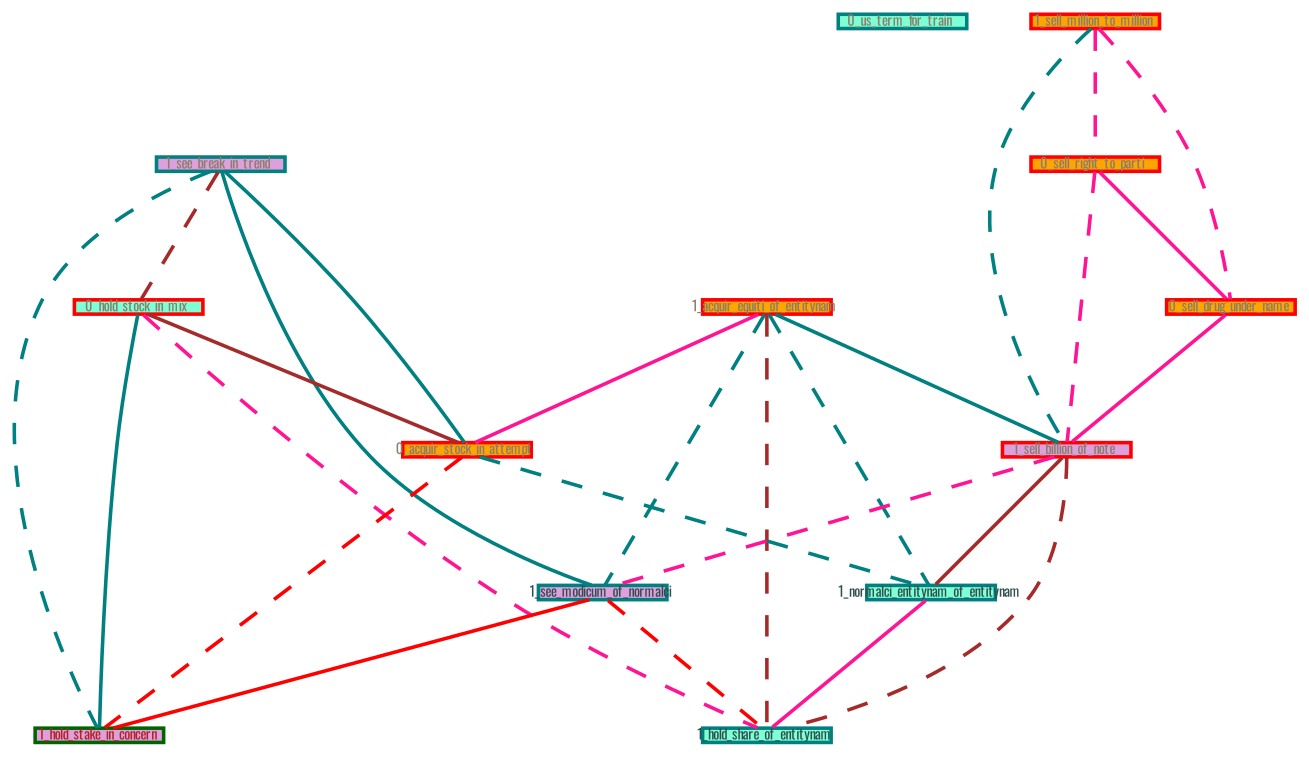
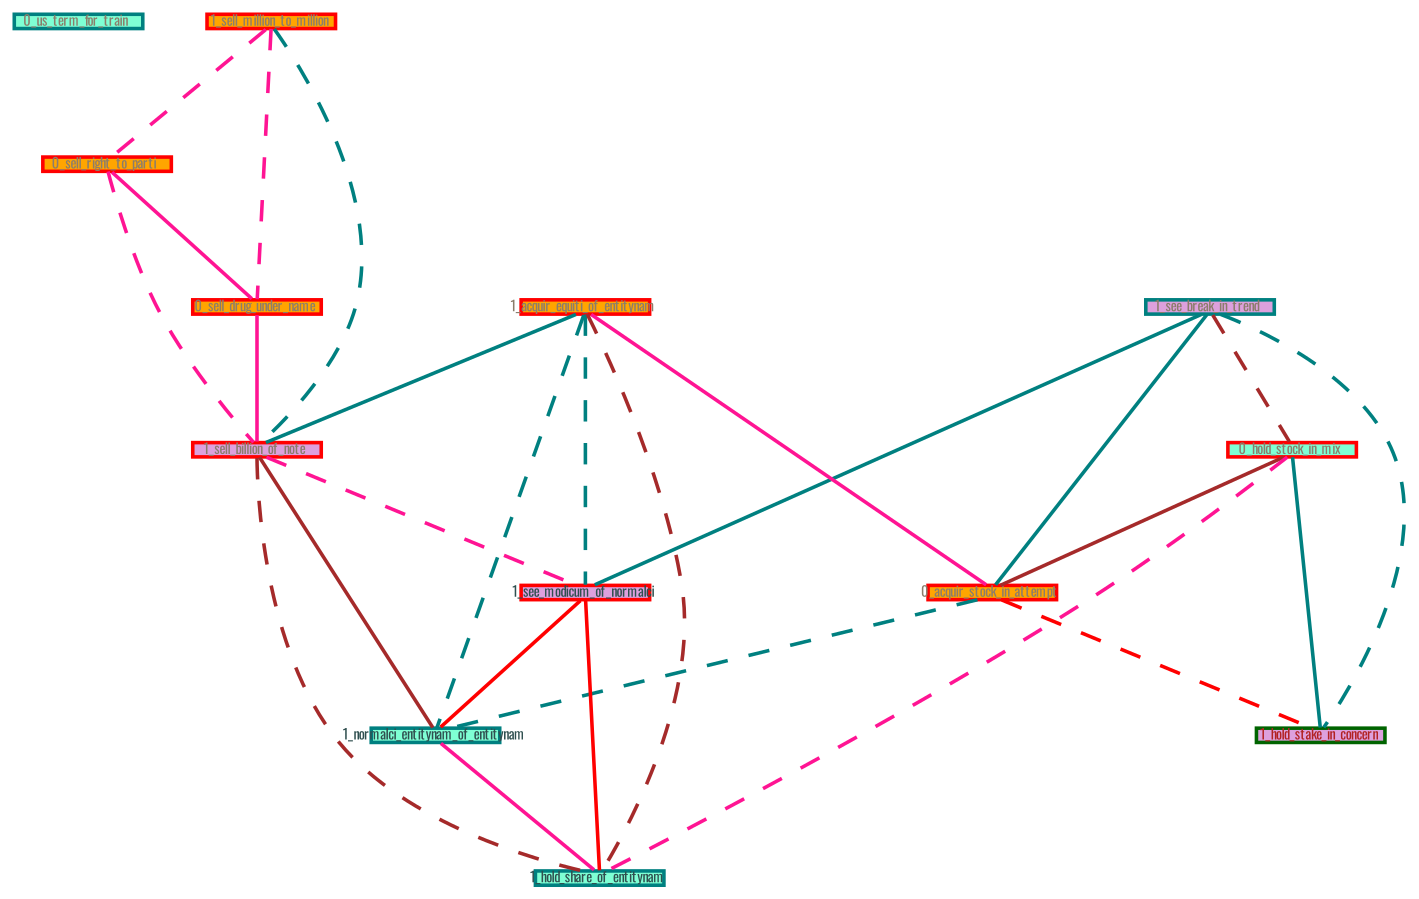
  graph {
    fontname=Oswald
    node [color=red fillcolor=orange fixedsize=true fontcolor="#8b7d6b" fontname=Oswald fontsize=4 shape=polygon style=filled]
    edge [color=deeppink fontname=Oswald style=dashed w=1]
    "0_us_term_for_train " [color=teal fillcolor=aquamarine height=.06 width=.5]
    "1_sell_million_to_million " [height=.06 width=.5]
    "1_see_break_in_trend " [color=teal fillcolor=plum height=.06 width=.5]
    "0_hold_stock_in_mix " [fillcolor=aquamarine height=.06 width=.5]
    "0_sell_right_to_parti " [height=.06 width=.5]
    "0_sell_drug_under_name " [height=.06 width=.5]
    "1_acquir_equiti_of_entitynam " [height=.06 width=.5]
    "0_acquir_stock_in_attempt " [height=.06 width=.5]
    "1_sell_billion_of_note " [fillcolor=plum height=.06 width=.5]
    "1_hold_stake_in_concern " [color=darkgreen fillcolor=plum fontcolor="#b22222" height=.06 width=.5]
-   "1_see_modicum_of_normalci " [color=teal fillcolor=plum fontcolor="#2f4f4f" height=.06 width=.5]
+   "1_see_modicum_of_normalci " [fillcolor=plum fontcolor="#2f4f4f" height=.06 width=.5]
    "1_hold_share_of_entitynam " [color=teal fillcolor=aquamarine fontcolor="#2f4f4f" height=.06 width=.5]
    n13 [color=teal fillcolor=aquamarine fontcolor="#2f4f4f" height=.06 label="1_normalci_entitynam_of_entitynam" width=.5]
    subgraph sub_1 {
      "0_us_term_for_train "
      "1_sell_million_to_million "
      "1_see_break_in_trend "
      "0_hold_stock_in_mix "
      "0_sell_right_to_parti "
      "0_sell_drug_under_name "
      "1_acquir_equiti_of_entitynam "
      "0_acquir_stock_in_attempt "
      "1_sell_billion_of_note "
    }
    subgraph sub_2 {
      "1_hold_stake_in_concern "
    }
    "1_sell_million_to_million " -- "0_sell_right_to_parti " [w=2]
    "1_sell_million_to_million " -- "0_sell_drug_under_name "
    "1_sell_million_to_million " -- "1_sell_billion_of_note " [color=teal]
    "1_see_break_in_trend " -- "0_hold_stock_in_mix " [color=brown]
    "1_see_break_in_trend " -- "0_acquir_stock_in_attempt " [color=teal style=solid]
    "1_see_break_in_trend " -- "1_hold_stake_in_concern " [color=teal]
    "1_see_break_in_trend " -- "1_see_modicum_of_normalci " [color=teal style=solid]
    "0_hold_stock_in_mix " -- "0_acquir_stock_in_attempt " [color=brown style=solid w=2]
    "0_hold_stock_in_mix " -- "1_hold_stake_in_concern " [color=teal style=solid w=2]
    "0_hold_stock_in_mix " -- "1_hold_share_of_entitynam "
    "0_sell_right_to_parti " -- "0_sell_drug_under_name " [style=solid]
    "0_sell_right_to_parti " -- "1_sell_billion_of_note "
    "0_sell_drug_under_name " -- "1_sell_billion_of_note " [style=solid]
    "1_acquir_equiti_of_entitynam " -- "0_acquir_stock_in_attempt " [style=solid]
    "1_acquir_equiti_of_entitynam " -- "1_sell_billion_of_note " [color=teal style=solid]
    "1_acquir_equiti_of_entitynam " -- "1_see_modicum_of_normalci " [color=teal]
    "1_acquir_equiti_of_entitynam " -- "1_hold_share_of_entitynam " [color=brown w=2]
    "1_acquir_equiti_of_entitynam " -- n13 [color=teal w=3]
    "0_acquir_stock_in_attempt " -- "1_hold_stake_in_concern " [color=red]
    "0_acquir_stock_in_attempt " -- n13 [color=teal]
    "1_sell_billion_of_note " -- "1_see_modicum_of_normalci "
    "1_sell_billion_of_note " -- "1_hold_share_of_entitynam " [color=brown]
    "1_sell_billion_of_note " -- n13 [color=brown style=solid]
-   "1_see_modicum_of_normalci " -- "1_hold_share_of_entitynam " [color=red]
-   "1_see_modicum_of_normalci " -- "1_hold_stake_in_concern " [color=red style=solid]
+   "1_see_modicum_of_normalci " -- "1_hold_share_of_entitynam " [color=red style=solid]
+   "1_see_modicum_of_normalci " -- n13 [color=red style=solid]
    n13 -- "1_hold_share_of_entitynam " [style=solid w=2]
  }
